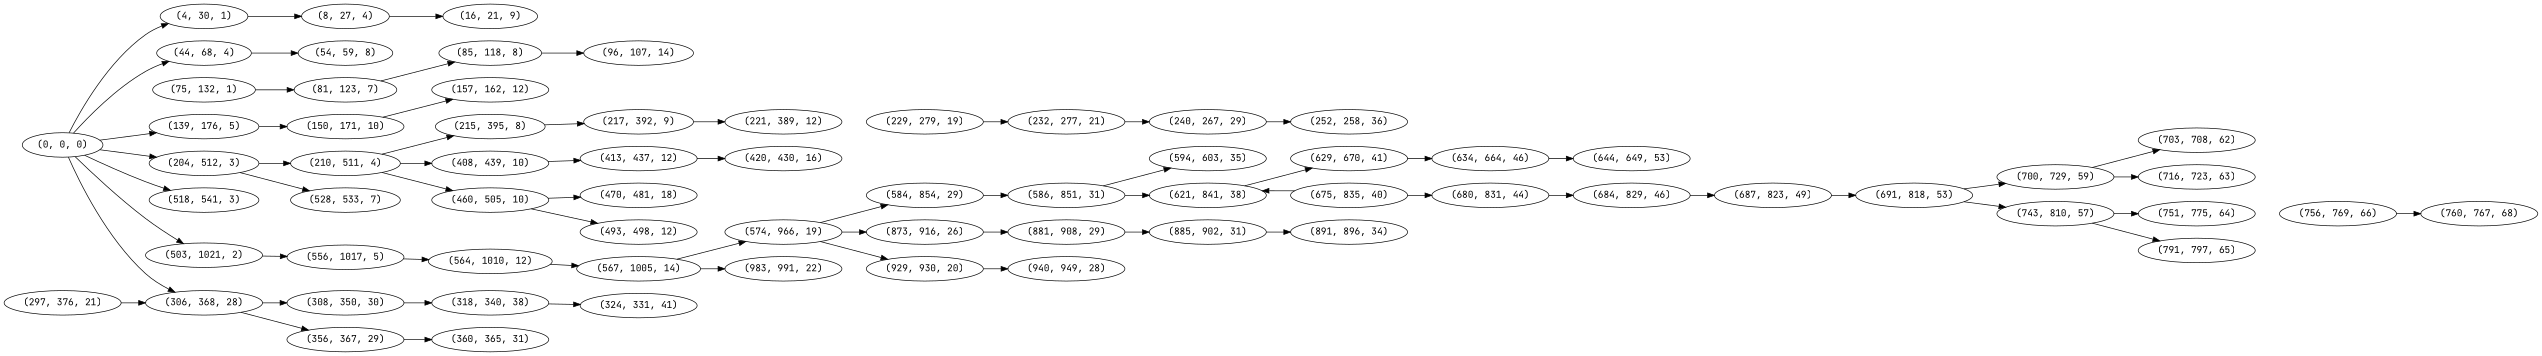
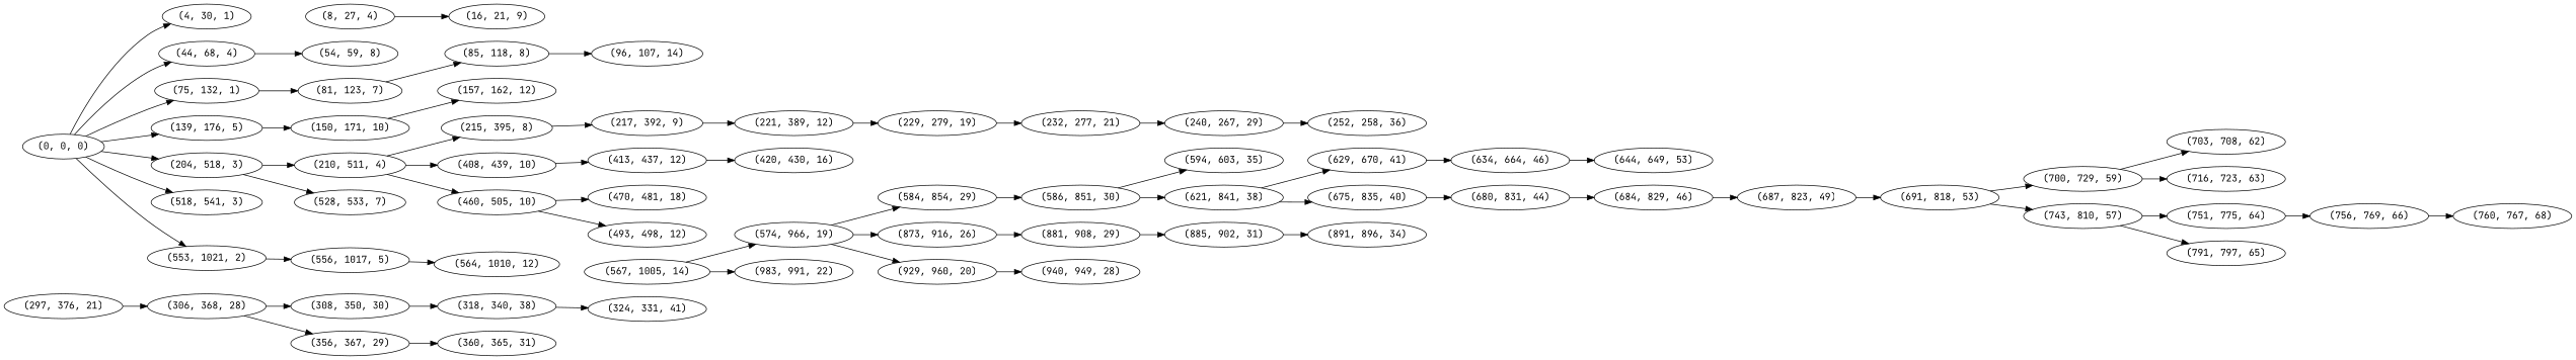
  digraph {
    fontname="JetBrains Mono"
    rankdir=LR
    node [fontname="JetBrains Mono"]
    edge [fontname="JetBrains Mono"]
    "(0, 0, 0)"
    "(4, 30, 1)"
    "(44, 68, 4)"
    "(75, 132, 1)"
    "(139, 176, 5)"
-   "(204, 512, 3)"
+   "(204, 512, 3)" [label="(204, 518, 3)"]
    "(518, 541, 3)"
-   "(553, 1021, 2)" [label="(503, 1021, 2)"]
+   "(553, 1021, 2)"
    "(8, 27, 4)"
    "(54, 59, 8)"
    "(81, 123, 7)"
    "(150, 171, 10)"
    "(210, 511, 4)"
    "(528, 533, 7)"
    "(556, 1017, 5)"
    "(16, 21, 9)"
    "(85, 118, 8)"
    "(96, 107, 14)"
    "(157, 162, 12)"
    "(215, 395, 8)"
    "(408, 439, 10)"
    "(460, 505, 10)"
    "(217, 392, 9)"
    "(413, 437, 12)"
    "(470, 481, 18)"
    "(493, 498, 12)"
    "(221, 389, 12)"
    "(229, 279, 19)"
    "(232, 277, 21)"
    "(240, 267, 29)"
    "(252, 258, 36)"
    "(297, 376, 21)"
    "(306, 368, 28)"
    "(308, 350, 30)"
    "(356, 367, 29)"
    "(318, 340, 38)"
    "(360, 365, 31)"
    "(324, 331, 41)"
    "(420, 430, 16)"
    "(564, 1010, 12)"
    "(567, 1005, 14)"
    "(574, 966, 19)"
    "(983, 991, 22)"
    "(584, 854, 29)"
    "(873, 916, 26)"
-   "(929, 960, 20)" [label="(929, 930, 20)"]
-   "(586, 851, 31)"
+   "(929, 960, 20)"
+   "(586, 851, 31)" [label="(586, 851, 30)"]
    "(881, 908, 29)"
    "(940, 949, 28)"
    "(594, 603, 35)"
    "(621, 841, 38)"
    "(629, 670, 41)"
    "(675, 835, 40)"
    "(634, 664, 46)"
    "(680, 831, 44)"
    "(644, 649, 53)"
    "(684, 829, 46)"
    "(687, 823, 49)"
    "(691, 818, 53)"
    "(700, 729, 59)"
    "(743, 810, 57)"
    "(703, 708, 62)"
    "(716, 723, 63)"
    "(751, 775, 64)"
    "(791, 797, 65)"
    "(756, 769, 66)"
    "(760, 767, 68)"
    "(885, 902, 31)"
    "(891, 896, 34)"
    "(0, 0, 0)" -> "(4, 30, 1)"
    "(0, 0, 0)" -> "(44, 68, 4)"
-   "(0, 0, 0)" -> "(306, 368, 28)"
+   "(0, 0, 0)" -> "(75, 132, 1)"
    "(0, 0, 0)" -> "(139, 176, 5)"
    "(0, 0, 0)" -> "(204, 512, 3)"
    "(0, 0, 0)" -> "(518, 541, 3)"
    "(0, 0, 0)" -> "(553, 1021, 2)"
-   "(4, 30, 1)" -> "(8, 27, 4)"
    "(44, 68, 4)" -> "(54, 59, 8)"
    "(75, 132, 1)" -> "(81, 123, 7)"
    "(139, 176, 5)" -> "(150, 171, 10)"
    "(204, 512, 3)" -> "(210, 511, 4)"
    "(204, 512, 3)" -> "(528, 533, 7)"
    "(553, 1021, 2)" -> "(556, 1017, 5)"
    "(8, 27, 4)" -> "(16, 21, 9)"
    "(81, 123, 7)" -> "(85, 118, 8)"
    "(150, 171, 10)" -> "(157, 162, 12)"
    "(210, 511, 4)" -> "(215, 395, 8)"
    "(210, 511, 4)" -> "(408, 439, 10)"
    "(210, 511, 4)" -> "(460, 505, 10)"
    "(556, 1017, 5)" -> "(564, 1010, 12)"
    "(85, 118, 8)" -> "(96, 107, 14)"
    "(215, 395, 8)" -> "(217, 392, 9)"
    "(408, 439, 10)" -> "(413, 437, 12)"
    "(460, 505, 10)" -> "(470, 481, 18)"
    "(460, 505, 10)" -> "(493, 498, 12)"
    "(217, 392, 9)" -> "(221, 389, 12)"
    "(413, 437, 12)" -> "(420, 430, 16)"
+   "(221, 389, 12)" -> "(229, 279, 19)"
    "(229, 279, 19)" -> "(232, 277, 21)"
    "(232, 277, 21)" -> "(240, 267, 29)"
    "(240, 267, 29)" -> "(252, 258, 36)"
    "(297, 376, 21)" -> "(306, 368, 28)"
    "(306, 368, 28)" -> "(308, 350, 30)"
    "(306, 368, 28)" -> "(356, 367, 29)"
    "(308, 350, 30)" -> "(318, 340, 38)"
    "(356, 367, 29)" -> "(360, 365, 31)"
    "(318, 340, 38)" -> "(324, 331, 41)"
-   "(564, 1010, 12)" -> "(567, 1005, 14)"
    "(567, 1005, 14)" -> "(574, 966, 19)"
    "(567, 1005, 14)" -> "(983, 991, 22)"
    "(574, 966, 19)" -> "(584, 854, 29)"
    "(574, 966, 19)" -> "(873, 916, 26)"
    "(574, 966, 19)" -> "(929, 960, 20)"
    "(584, 854, 29)" -> "(586, 851, 31)"
    "(873, 916, 26)" -> "(881, 908, 29)"
    "(929, 960, 20)" -> "(940, 949, 28)"
    "(586, 851, 31)" -> "(594, 603, 35)"
    "(586, 851, 31)" -> "(621, 841, 38)"
    "(881, 908, 29)" -> "(885, 902, 31)"
    "(621, 841, 38)" -> "(629, 670, 41)"
-   "(675, 835, 40)" -> "(621, 841, 38)"
+   "(621, 841, 38)" -> "(675, 835, 40)"
    "(629, 670, 41)" -> "(634, 664, 46)"
    "(675, 835, 40)" -> "(680, 831, 44)"
    "(634, 664, 46)" -> "(644, 649, 53)"
    "(680, 831, 44)" -> "(684, 829, 46)"
    "(684, 829, 46)" -> "(687, 823, 49)"
    "(687, 823, 49)" -> "(691, 818, 53)"
    "(691, 818, 53)" -> "(700, 729, 59)"
    "(691, 818, 53)" -> "(743, 810, 57)"
    "(700, 729, 59)" -> "(703, 708, 62)"
    "(700, 729, 59)" -> "(716, 723, 63)"
    "(743, 810, 57)" -> "(751, 775, 64)"
    "(743, 810, 57)" -> "(791, 797, 65)"
+   "(751, 775, 64)" -> "(756, 769, 66)"
    "(756, 769, 66)" -> "(760, 767, 68)"
    "(885, 902, 31)" -> "(891, 896, 34)"
  }
